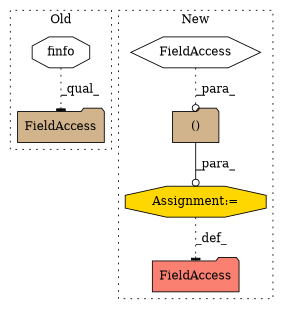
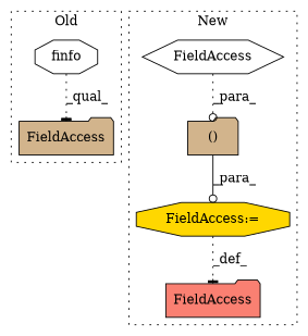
  digraph {
    node [a=22 shape=folder style=filled fillcolor=white]
    edge [style=dotted arrowhead=tee]
    n1 [a=32 l="6,1" label=finfo s="314,333" shape=octagon]
    n2 [l=30 label=FieldAccess s=308 fillcolor=tan]
    n3 [a=106 l=96 label="()" s=241 fillcolor=tan]
    n4 [l=16 label=FieldAccess s=321 shape=hexagon]
    n5 [l=13 label=FieldAccess s=222 fillcolor=salmon]
-   n6 [a=7 l=6 label="Assignment:=" s=235 shape=octagon fillcolor=gold]
+   n6 [a=7 l=6 label="FieldAccess:=" s=235 shape=octagon fillcolor=gold]
    subgraph cluster_1 {
      label=Old
      style=dotted
      n1
      n2
    }
    subgraph cluster_2 {
      label=New
      style=dotted
      n3
      n4
      n5
      n6
    }
    n1 -> n2 [label=_qual_]
    n3 -> n6 [label=_para_ style=solid arrowhead=odot]
    n4 -> n3 [label=_para_ arrowhead=odot]
    n6 -> n5 [label=_def_]
  }
